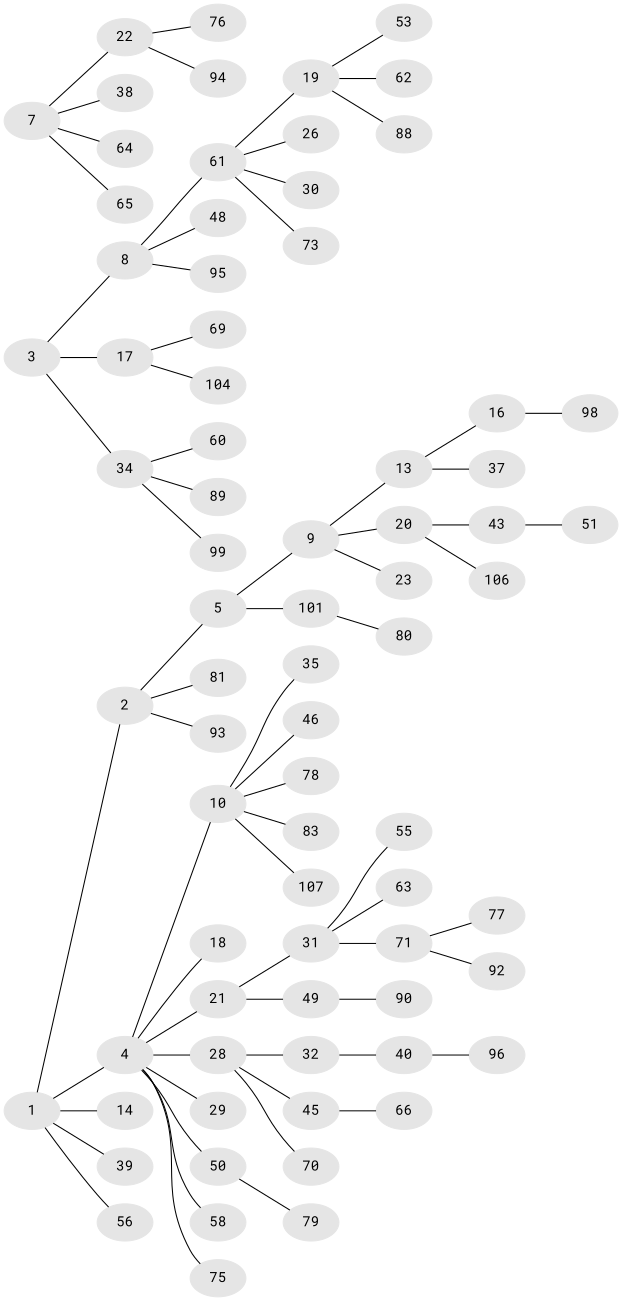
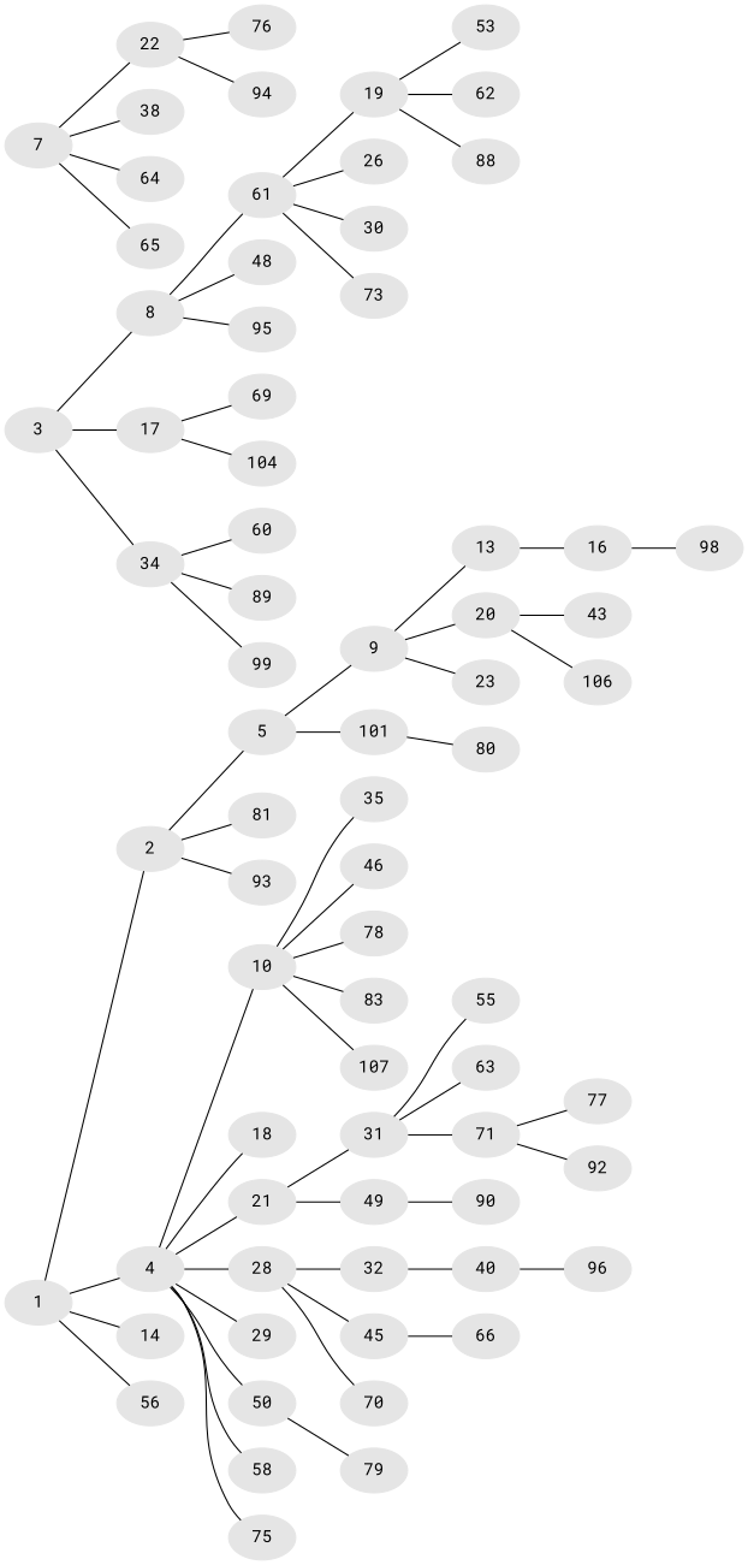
  graph {
    fontname="Roboto Mono"
    rankdir=LR
    node [color=gray90 fontname="Roboto Mono" style=filled]
    edge [fontname="Roboto Mono"]
    2 [super="+42"]
    5 [super="+105"]
    81
    93
    1
    4 [super="+6"]
    14 [super="+100"]
-   39
    56 [super="+74"]
    10 [super="+47"]
    18 [super="+52"]
    21 [super="+25"]
    28 [super="+59"]
    29
    50 [super="+82"]
    58 [super="+87"]
    75
    8 [super="+36"]
    3
    17 [super="+61"]
    34 [super="+41"]
    9 [super="+12"]
    101
    7 [super="+15"]
    22 [super="+57"]
    38
    64
    65
    n29 [label=61 super="+24"]
    48 [super="+67"]
    95
    69
    104
    60
    89
    99
    35
    46 [super="+102"]
    78
    83
    107
    31 [super="+68"]
    49 [super="+72"]
    32 [super="+91"]
    45
    70
    79
    13 [super="+33"]
    20 [super="+85"]
    23
    80
    76
    94
    19 [super="+44"]
    26
    30
    73
    16 [super="+27"]
-   37
    43
    106
    53
    62
    88
    98
-   51 [super="+54"]
    55 [super="+86"]
    63
    71 [super="+84"]
    90
    40
    66 [super="+103"]
    77
    92
    96 [super="+97"]
    2 -- 5
    2 -- 81
    2 -- 93
    5 -- 9
    5 -- 101
    1 -- 2
    1 -- 4
    1 -- 14
-   1 -- 39
    1 -- 56
    4 -- 10
    4 -- 18
    4 -- 21
    4 -- 28
    4 -- 29
    4 -- 50
    4 -- 58
    4 -- 75
    10 -- 35
    10 -- 46
    10 -- 78
    10 -- 83
    10 -- 107
    21 -- 31
    21 -- 49
    28 -- 32
    28 -- 45
    28 -- 70
    50 -- 79
    8 -- n29
    8 -- 48
    8 -- 95
    3 -- 8
    3 -- 17
    3 -- 34
    17 -- 69
    17 -- 104
    34 -- 60
    34 -- 89
    34 -- 99
    9 -- 13
    9 -- 20
    9 -- 23
    101 -- 80
    7 -- 22
    7 -- 38
    7 -- 64
    7 -- 65
    22 -- 76
    22 -- 94
    n29 -- 19
    n29 -- 26
    n29 -- 30
    n29 -- 73
    31 -- 55
    31 -- 63
    31 -- 71
    49 -- 90
    32 -- 40
    45 -- 66
    13 -- 16
-   13 -- 37
    20 -- 43
    20 -- 106
    19 -- 53
    19 -- 62
    19 -- 88
    16 -- 98
-   43 -- 51
    71 -- 77
    71 -- 92
    40 -- 96
  }
